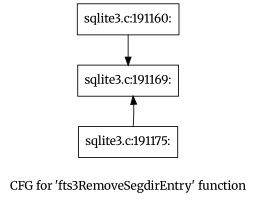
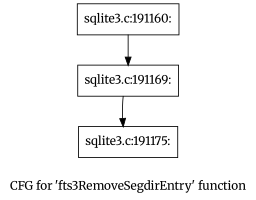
  digraph {
    fontname=Merriweather
    label="CFG for 'fts3RemoveSegdirEntry' function"
    node [fontname=Merriweather shape=record]
    edge [fontname=Merriweather]
    n1 [label="{sqlite3.c:191160:}"]
    n2 [label="{sqlite3.c:191169:}"]
    n3 [label="{sqlite3.c:191175:}"]
    n1 -> n2
-   n3 -> n2
+   n2 -> n3
  }
